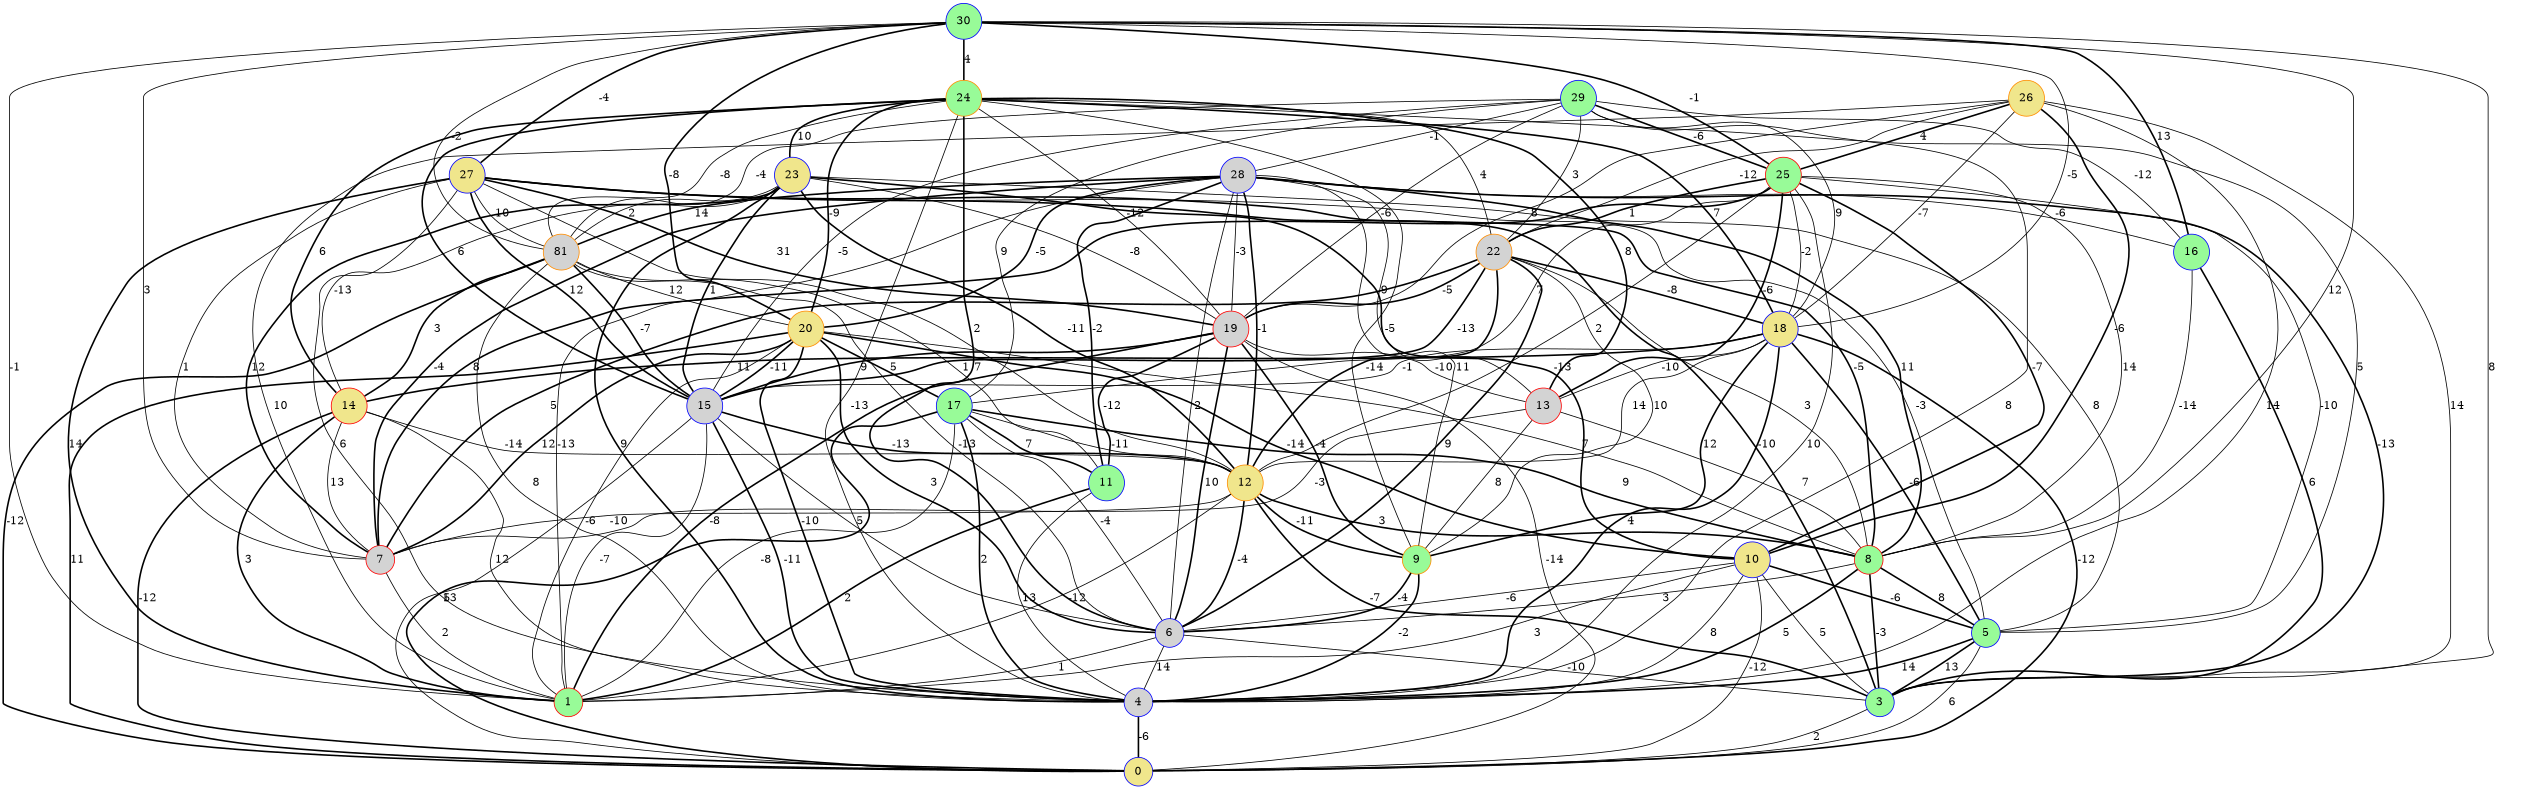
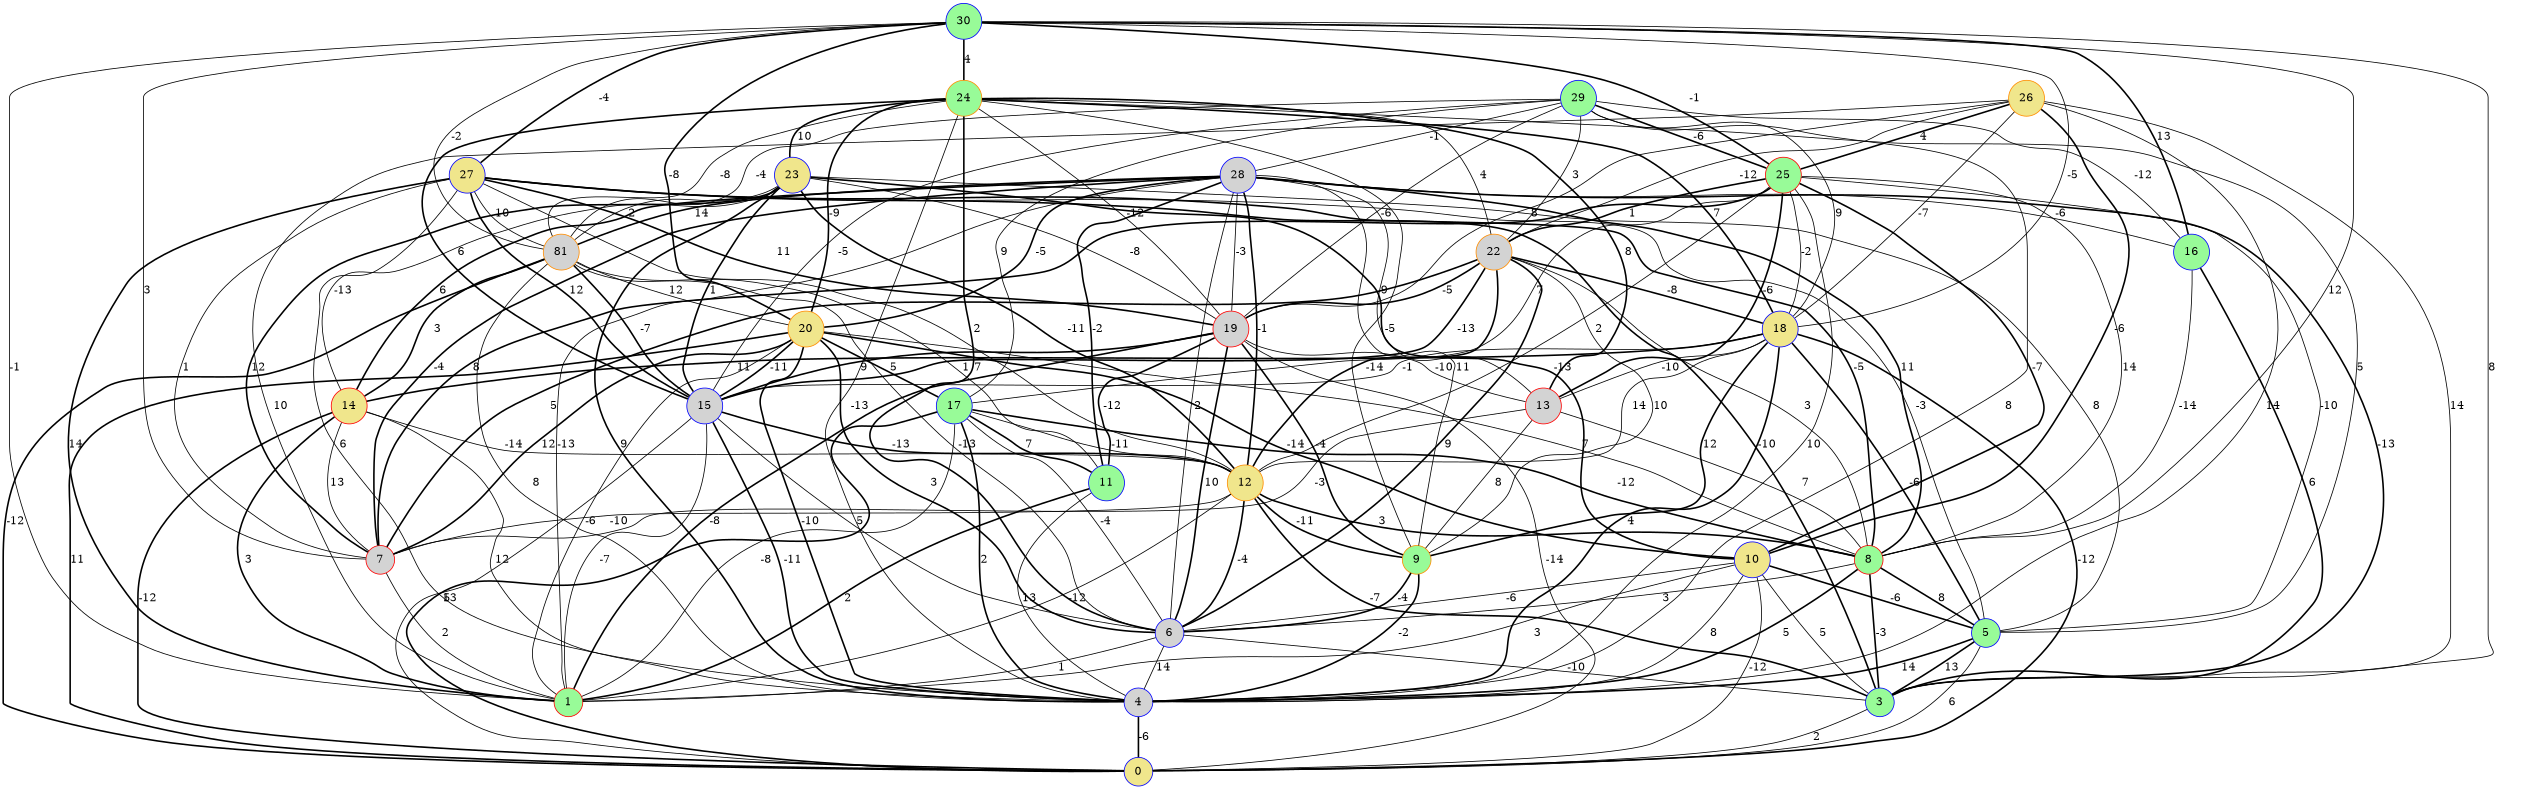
  graph {
    fontname="Helvetica,Arial,sans-serif"
    node [color=blue fillcolor=palegreen shape=circle style=filled]
    edge [style=solid]
    1 [color=red]
    30
    3
    7 [color=red fillcolor=lightgrey]
    8 [color=red]
    16
    18 [fillcolor=khaki]
    20 [color=darkorange fillcolor=khaki]
    n9 [color=darkorange fillcolor=lightgrey label=81]
    24 [color=darkorange]
    25 [color=red]
    27 [fillcolor=khaki]
    n13 [fillcolor=khaki label=0]
    4 [fillcolor=lightgrey]
    6 [fillcolor=lightgrey]
    5
    15 [fillcolor=lightgrey]
    9 [color=darkorange]
    12 [color=darkorange fillcolor=khaki]
    13 [color=red fillcolor=lightgrey]
    14 [color=red fillcolor=khaki]
    17
    10 [fillcolor=khaki]
    11
    19 [color=red fillcolor=lightgrey]
    22 [color=darkorange fillcolor=lightgrey]
    23 [fillcolor=khaki]
    29
    28 [fillcolor=lightgrey]
    26 [color=darkorange fillcolor=khaki]
    30 -- 1 [label=-1]
    30 -- 3 [label=8]
    30 -- 7 [label=3]
    30 -- 8 [label=12]
    30 -- 16 [label=13 style=bold]
    30 -- 18 [label=-5]
    30 -- 20 [label=-8 style=bold]
    30 -- n9 [label=-2]
    30 -- 24 [label=4 style=bold]
    30 -- 25 [label=-1 style=bold]
    30 -- 27 [label=-4 style=bold]
    3 -- n13 [label=2]
    7 -- 1 [label=2]
    8 -- 3 [label=-3 style=bold]
    8 -- 4 [label=5 style=bold]
    8 -- 6 [label=3]
    8 -- 5 [label=8 style=bold]
    16 -- 3 [label=6 style=bold]
    16 -- 8 [label=-14]
    18 -- n13 [label=-12 style=bold]
    18 -- 4 [label=4 style=bold]
    18 -- 5 [label=-6 style=bold]
    18 -- 15 [label=-1]
    18 -- 9 [label=12 style=bold]
    18 -- 12 [label=14]
    18 -- 13 [label=-10]
    18 -- 14 [label=11 style=bold]
    20 -- 1 [label=-6]
    20 -- 7 [label=12 style=bold]
    20 -- 8 [label=7]
    20 -- n13 [label=11 style=bold]
    20 -- 4 [label=-10 style=bold]
    20 -- 6 [label=3 style=bold]
    20 -- 15 [label=-11 style=bold]
    20 -- 17 [label=5 style=bold]
    20 -- 10 [label=-14 style=bold]
    n9 -- 20 [label=12]
    n9 -- n13 [label=-12 style=bold]
    n9 -- 4 [label=8]
    n9 -- 6 [label=-13]
    n9 -- 15 [label=-7 style=bold]
    n9 -- 14 [label=3 style=bold]
    n9 -- 11 [label=1]
    24 -- 18 [label=7 style=bold]
    24 -- 20 [label=-9 style=bold]
    24 -- n9 [label=-8]
    24 -- 4 [label=-13]
    24 -- 6 [label=7 style=bold]
    24 -- 5 [label=5]
    24 -- 15 [label=6 style=bold]
    24 -- 9 [label=-5]
    24 -- 13 [label=8 style=bold]
-   24 -- 14 [label=6 style=bold]
+   28 -- 14 [label=6 style=bold]
    24 -- 19 [label=-12]
    24 -- 22 [label=4]
    24 -- 23 [label=10 style=bold]
    25 -- 7 [label=8 style=bold]
    25 -- 8 [label=14]
    25 -- 18 [label=-2]
    25 -- 4 [label=10]
    25 -- 5 [label=-10]
    25 -- 12 [label=2]
    25 -- 13 [label=-6 style=bold]
    25 -- 17 [label=7]
    25 -- 10 [label=-7 style=bold]
    25 -- 22 [label=1 style=bold]
    27 -- 1 [label=14 style=bold]
    27 -- 3 [label=-10 style=bold]
    27 -- 7 [label=1]
    27 -- 8 [label=-5 style=bold]
    27 -- n9 [label=10]
    27 -- 4 [label=6]
    27 -- 5 [label=-3]
    27 -- 15 [label=12 style=bold]
    27 -- 12 [label=2]
-   27 -- 19 [label=31 style=bold]
+   27 -- 19 [label=11 style=bold]
    4 -- n13 [label=-6 style=bold]
    6 -- 1 [label=1]
    6 -- 3 [label=-10]
    6 -- 4 [label=14]
    5 -- 3 [label=13 style=bold]
    5 -- n13 [label=6]
    5 -- 4 [label=14 style=bold]
    15 -- 1 [label=-7]
    15 -- n13 [label=5]
    15 -- 4 [label=-11 style=bold]
    15 -- 6 [label=5]
    15 -- 12 [label=-13 style=bold]
    9 -- 4 [label=-2 style=bold]
    9 -- 6 [label=-4 style=bold]
    12 -- 1 [label=-12]
    12 -- 3 [label=-7 style=bold]
    12 -- 7 [label=-10]
    12 -- 8 [label=3 style=bold]
    12 -- 6 [label=-4 style=bold]
    12 -- 9 [label=-11 style=bold]
    13 -- 7 [label=-3]
    13 -- 8 [label=7]
    13 -- 9 [label=8]
    14 -- 1 [label=3 style=bold]
    14 -- 7 [label=13]
    14 -- n13 [label=-12 style=bold]
    14 -- 4 [label=12]
    14 -- 12 [label=-14]
    17 -- 1 [label=-8]
-   17 -- 8 [label=9 style=bold]
+   17 -- 8 [label=-12 style=bold]
    17 -- n13 [label=13 style=bold]
    17 -- 4 [label=2 style=bold]
    17 -- 6 [label=-4]
    17 -- 12 [label=-11]
    17 -- 11 [label=7 style=bold]
    10 -- 1 [label=3]
    10 -- 3 [label=5]
    10 -- n13 [label=-12]
    10 -- 4 [label=8]
    10 -- 6 [label=-6]
    10 -- 5 [label=-6 style=bold]
    11 -- 1 [label=2 style=bold]
    11 -- 4 [label=13]
    19 -- 1 [label=-8 style=bold]
    19 -- n13 [label=-14]
    19 -- 6 [label=10 style=bold]
    19 -- 15 [label=9 style=bold]
    19 -- 9 [label=-4 style=bold]
    19 -- 13 [label=-10]
    19 -- 11 [label=-12 style=bold]
    22 -- 7 [label=5 style=bold]
    22 -- 8 [label=3]
    22 -- 18 [label=-8 style=bold]
    22 -- 6 [label=9 style=bold]
    22 -- 15 [label=-13 style=bold]
    22 -- 9 [label=10]
    22 -- 12 [label=-14 style=bold]
    22 -- 19 [label=-5 style=bold]
    23 -- 7 [label=12 style=bold]
    23 -- n9 [label=2]
    23 -- 4 [label=9 style=bold]
    23 -- 5 [label=8]
    23 -- 15 [label=1 style=bold]
    23 -- 12 [label=-11 style=bold]
    23 -- 14 [label=-13]
    23 -- 10 [label=-13 style=bold]
    23 -- 19 [label=-8]
    29 -- 16 [label=-12]
    29 -- 18 [label=9]
    29 -- n9 [label=-4]
    29 -- 25 [label=-6 style=bold]
    29 -- 4 [label=8]
    29 -- 15 [label=-5]
    29 -- 17 [label=9]
    29 -- 19 [label=-6]
    29 -- 22 [label=3]
    29 -- 28 [label=-1]
    28 -- 1 [label=-13]
    28 -- 3 [label=-13 style=bold]
    28 -- 7 [label=-4 style=bold]
    28 -- 8 [label=11 style=bold]
    28 -- 16 [label=-6]
    28 -- 20 [label=-5 style=bold]
    28 -- n9 [label=14 style=bold]
    28 -- 6 [label=2]
    28 -- 9 [label=11]
    28 -- 12 [label=-1 style=bold]
    28 -- 13 [label=9]
    28 -- 11 [label=-2 style=bold]
    28 -- 19 [label=-3]
    26 -- 1 [label=10]
    26 -- 3 [label=14]
    26 -- 18 [label=-7]
    26 -- 25 [label=4 style=bold]
    26 -- 4 [label=14]
    26 -- 10 [label=-6 style=bold]
    26 -- 19 [label=8]
    26 -- 22 [label=-12]
  }
